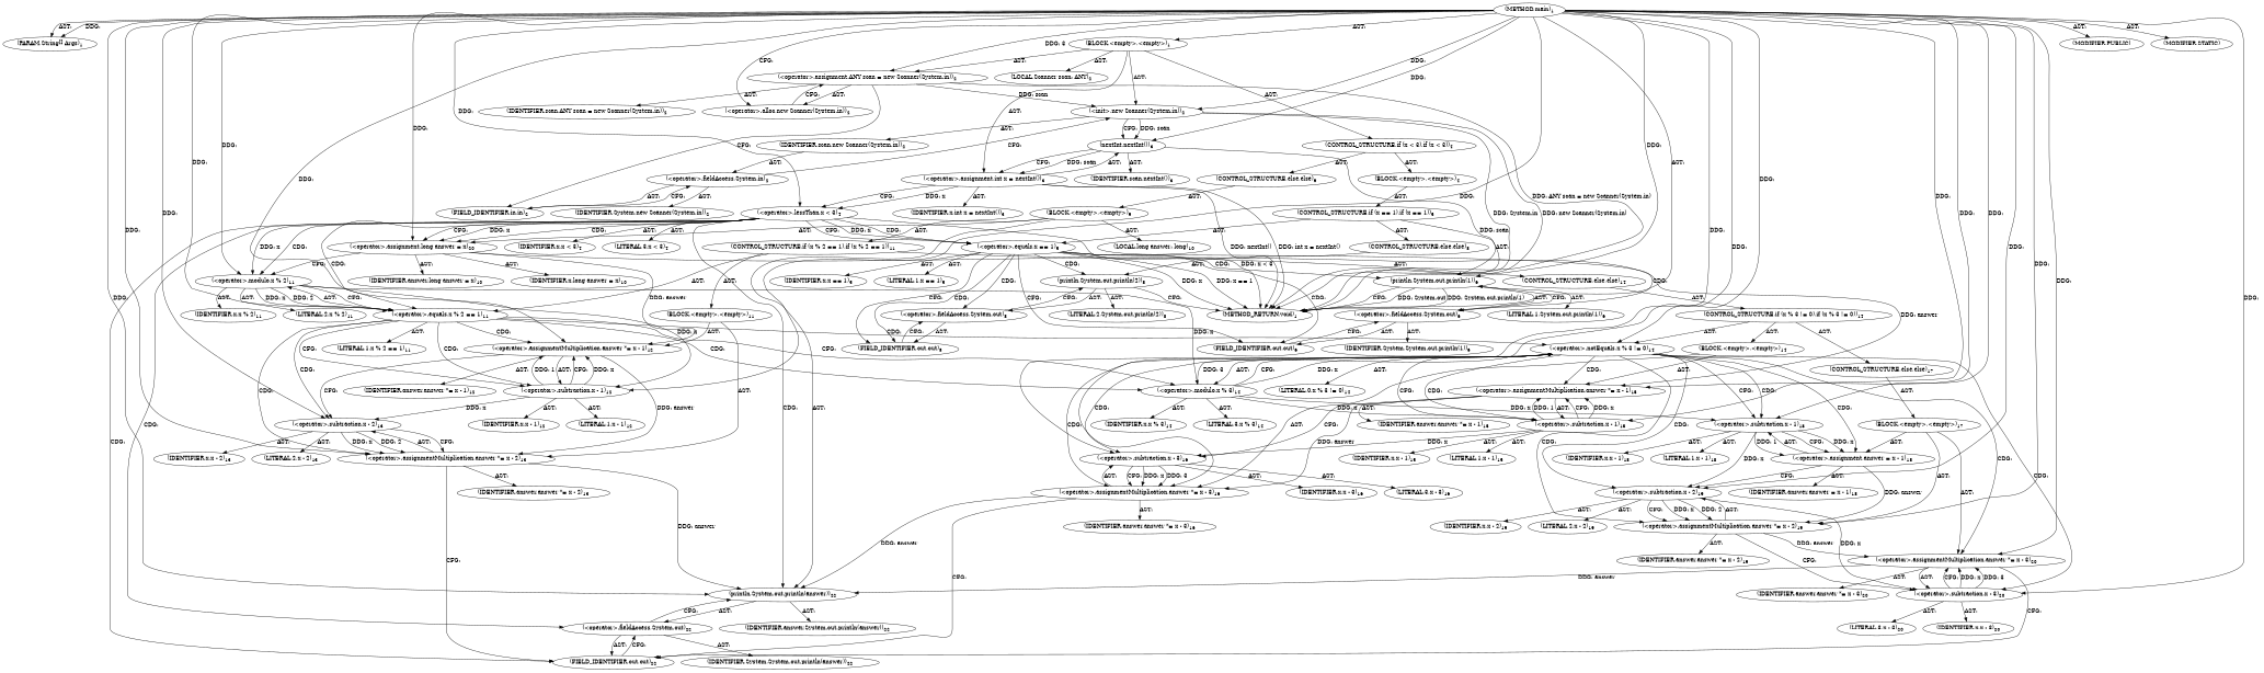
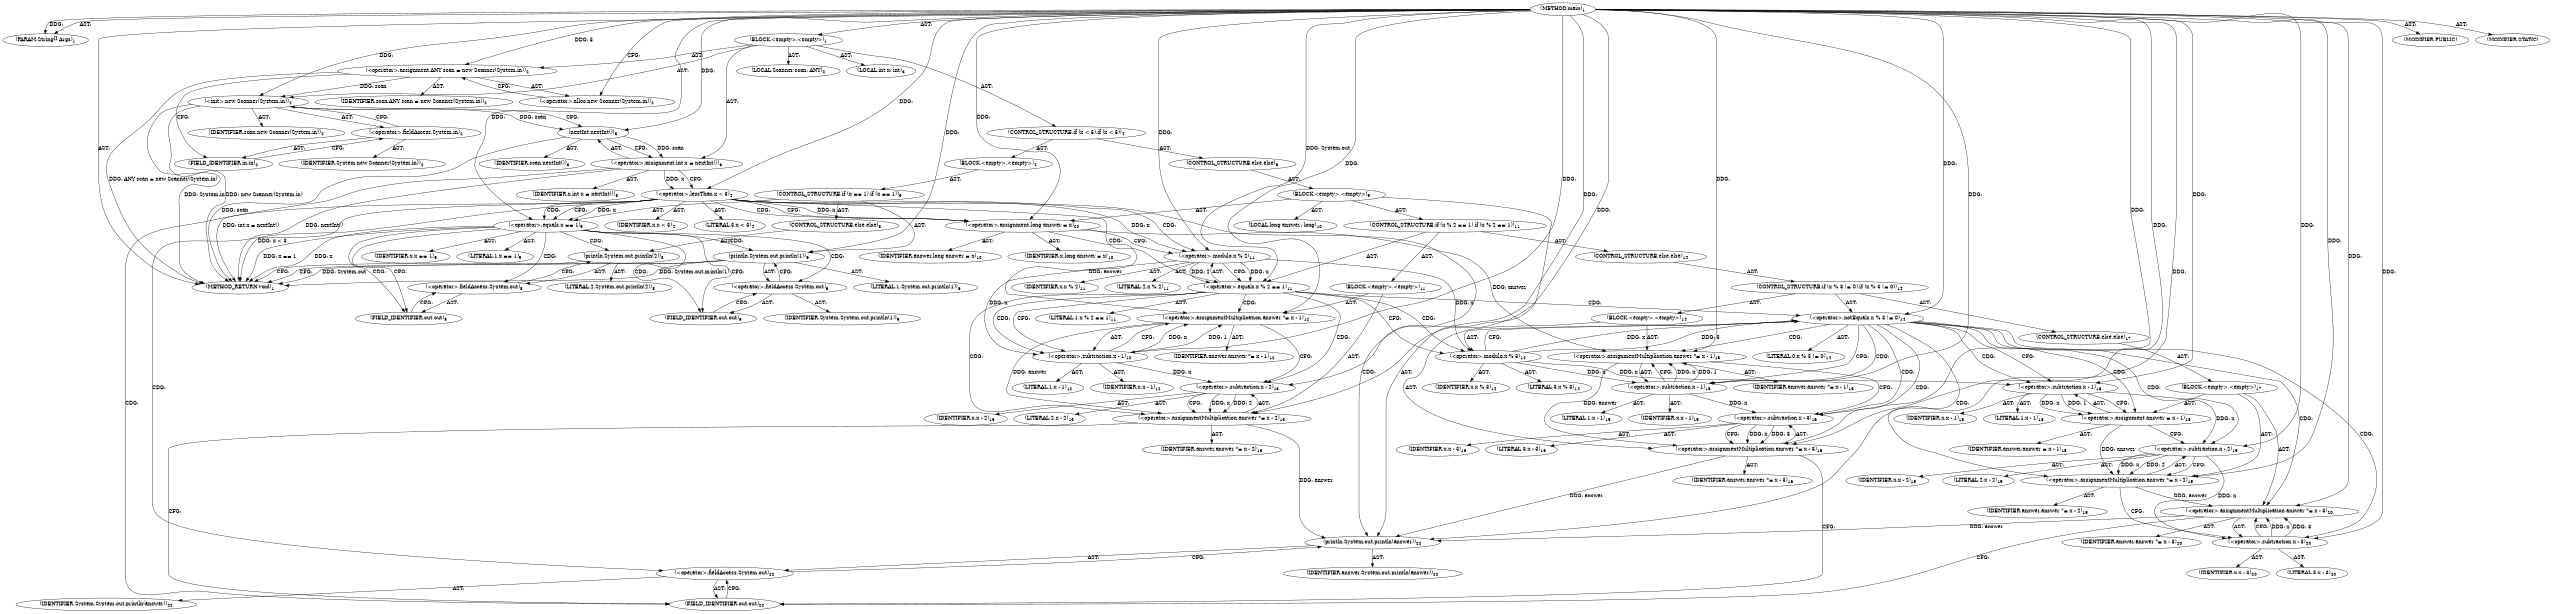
  digraph {
    n1 [label=<(METHOD,main)<SUB>1</SUB>>]
    n2 [label=<(PARAM,String[] Args)<SUB>1</SUB>>]
    n3 [label=<(BLOCK,&lt;empty&gt;,&lt;empty&gt;)<SUB>1</SUB>>]
    n4 [label=<(&lt;operator&gt;.assignment,ANY scan = new Scanner(System.in))<SUB>2</SUB>>]
    n5 [label=<(&lt;operator&gt;.alloc,new Scanner(System.in))<SUB>2</SUB>>]
    n6 [label=<(&lt;init&gt;,new Scanner(System.in))<SUB>2</SUB>>]
    n7 [label=<(nextInt,nextInt())<SUB>3</SUB>>]
    n8 [label=<(&lt;operator&gt;.lessThan,x &lt; 3)<SUB>4</SUB>>]
    n9 [label=<(&lt;operator&gt;.equals,x == 1)<SUB>5</SUB>>]
    n10 [label=<(println,System.out.println(1))<SUB>6</SUB>>]
    n11 [label=<(&lt;operator&gt;.assignment,long answer = x)<SUB>20</SUB>>]
    n12 [label=<(&lt;operator&gt;.equals,x % 2 == 1)<SUB>11</SUB>>]
    n13 [label=<(&lt;operator&gt;.modulo,x % 2)<SUB>11</SUB>>]
    n14 [label=<(&lt;operator&gt;.assignmentMultiplication,answer *= x - 1)<SUB>12</SUB>>]
    n15 [label=<(&lt;operator&gt;.subtraction,x - 1)<SUB>12</SUB>>]
    n16 [label=<(&lt;operator&gt;.assignmentMultiplication,answer *= x - 2)<SUB>13</SUB>>]
    n17 [label=<(&lt;operator&gt;.subtraction,x - 2)<SUB>13</SUB>>]
    n18 [label=<(&lt;operator&gt;.notEquals,x % 3 != 0)<SUB>14</SUB>>]
    n19 [label=<(&lt;operator&gt;.assignmentMultiplication,answer *= x - 1)<SUB>15</SUB>>]
    n20 [label=<(&lt;operator&gt;.subtraction,x - 1)<SUB>15</SUB>>]
    n21 [label=<(&lt;operator&gt;.assignmentMultiplication,answer *= x - 3)<SUB>16</SUB>>]
    n22 [label=<(&lt;operator&gt;.subtraction,x - 3)<SUB>16</SUB>>]
    n23 [label=<(&lt;operator&gt;.subtraction,x - 1)<SUB>18</SUB>>]
    n24 [label=<(&lt;operator&gt;.assignmentMultiplication,answer *= x - 2)<SUB>19</SUB>>]
    n25 [label=<(&lt;operator&gt;.subtraction,x - 2)<SUB>19</SUB>>]
    n26 [label=<(&lt;operator&gt;.assignmentMultiplication,answer *= x - 3)<SUB>20</SUB>>]
    n27 [label=<(&lt;operator&gt;.subtraction,x - 3)<SUB>20</SUB>>]
    n28 [label=<(println,System.out.println(answer))<SUB>22</SUB>>]
    n29 [label=<(MODIFIER,PUBLIC)>]
    n30 [label=<(MODIFIER,STATIC)>]
    n31 [label=<(METHOD_RETURN,void)<SUB>1</SUB>>]
    n32 [label=<(LOCAL,Scanner scan: ANY)<SUB>2</SUB>>]
+   n33 [label=<(LOCAL,int x: int)<SUB>3</SUB>>]
    n34 [label=<(&lt;operator&gt;.assignment,int x = nextInt())<SUB>3</SUB>>]
    n35 [label=<(CONTROL_STRUCTURE,if (x &lt; 3),if (x &lt; 3))<SUB>4</SUB>>]
    n36 [label=<(IDENTIFIER,scan,ANY scan = new Scanner(System.in))<SUB>2</SUB>>]
    n37 [label=<(FIELD_IDENTIFIER,in,in)<SUB>2</SUB>>]
    n38 [label=<(IDENTIFIER,scan,new Scanner(System.in))<SUB>2</SUB>>]
    n39 [label=<(&lt;operator&gt;.fieldAccess,System.in)<SUB>2</SUB>>]
    n40 [label=<(IDENTIFIER,scan,nextInt())<SUB>3</SUB>>]
    n41 [label=<(IDENTIFIER,x,x &lt; 3)<SUB>4</SUB>>]
    n42 [label=<(LITERAL,3,x &lt; 3)<SUB>4</SUB>>]
    n43 [label=<(&lt;operator&gt;.fieldAccess,System.out)<SUB>22</SUB>>]
    n44 [label=<(FIELD_IDENTIFIER,out,out)<SUB>22</SUB>>]
    n45 [label=<(println,System.out.println(2))<SUB>8</SUB>>]
    n46 [label=<(IDENTIFIER,x,x == 1)<SUB>5</SUB>>]
    n47 [label=<(LITERAL,1,x == 1)<SUB>5</SUB>>]
    n48 [label=<(&lt;operator&gt;.fieldAccess,System.out)<SUB>6</SUB>>]
    n49 [label=<(FIELD_IDENTIFIER,out,out)<SUB>6</SUB>>]
    n50 [label=<(&lt;operator&gt;.fieldAccess,System.out)<SUB>8</SUB>>]
    n51 [label=<(FIELD_IDENTIFIER,out,out)<SUB>8</SUB>>]
    n52 [label=<(LITERAL,1,System.out.println(1))<SUB>6</SUB>>]
    n53 [label=<(LITERAL,2,System.out.println(2))<SUB>8</SUB>>]
    n54 [label=<(IDENTIFIER,answer,long answer = x)<SUB>10</SUB>>]
    n55 [label=<(IDENTIFIER,x,long answer = x)<SUB>10</SUB>>]
    n56 [label=<(&lt;operator&gt;.modulo,x % 3)<SUB>14</SUB>>]
    n57 [label=<(LITERAL,1,x % 2 == 1)<SUB>11</SUB>>]
    n58 [label=<(IDENTIFIER,x,x % 2)<SUB>11</SUB>>]
    n59 [label=<(LITERAL,2,x % 2)<SUB>11</SUB>>]
    n60 [label=<(IDENTIFIER,answer,answer *= x - 1)<SUB>12</SUB>>]
    n61 [label=<(IDENTIFIER,x,x - 1)<SUB>12</SUB>>]
    n62 [label=<(LITERAL,1,x - 1)<SUB>12</SUB>>]
    n63 [label=<(IDENTIFIER,answer,answer *= x - 2)<SUB>13</SUB>>]
    n64 [label=<(IDENTIFIER,x,x - 2)<SUB>13</SUB>>]
    n65 [label=<(LITERAL,2,x - 2)<SUB>13</SUB>>]
    n66 [label=<(LITERAL,0,x % 3 != 0)<SUB>14</SUB>>]
    n67 [label=<(&lt;operator&gt;.assignment,answer = x - 1)<SUB>18</SUB>>]
    n68 [label=<(IDENTIFIER,x,x % 3)<SUB>14</SUB>>]
    n69 [label=<(LITERAL,3,x % 3)<SUB>14</SUB>>]
    n70 [label=<(IDENTIFIER,answer,answer *= x - 1)<SUB>15</SUB>>]
    n71 [label=<(IDENTIFIER,x,x - 1)<SUB>15</SUB>>]
    n72 [label=<(LITERAL,1,x - 1)<SUB>15</SUB>>]
    n73 [label=<(IDENTIFIER,answer,answer *= x - 3)<SUB>16</SUB>>]
    n74 [label=<(IDENTIFIER,x,x - 3)<SUB>16</SUB>>]
    n75 [label=<(LITERAL,3,x - 3)<SUB>16</SUB>>]
    n76 [label=<(IDENTIFIER,x,x - 1)<SUB>18</SUB>>]
    n77 [label=<(LITERAL,1,x - 1)<SUB>18</SUB>>]
    n78 [label=<(IDENTIFIER,answer,answer *= x - 2)<SUB>19</SUB>>]
    n79 [label=<(IDENTIFIER,x,x - 2)<SUB>19</SUB>>]
    n80 [label=<(LITERAL,2,x - 2)<SUB>19</SUB>>]
    n81 [label=<(IDENTIFIER,answer,answer *= x - 3)<SUB>20</SUB>>]
    n82 [label=<(IDENTIFIER,x,x - 3)<SUB>20</SUB>>]
    n83 [label=<(LITERAL,3,x - 3)<SUB>20</SUB>>]
    n84 [label=<(IDENTIFIER,answer,System.out.println(answer))<SUB>22</SUB>>]
    n85 [label=<(IDENTIFIER,x,int x = nextInt())<SUB>3</SUB>>]
    n86 [label=<(BLOCK,&lt;empty&gt;,&lt;empty&gt;)<SUB>4</SUB>>]
    n87 [label=<(CONTROL_STRUCTURE,else,else)<SUB>9</SUB>>]
    n88 [label=<(IDENTIFIER,System,new Scanner(System.in))<SUB>2</SUB>>]
    n89 [label=<(CONTROL_STRUCTURE,if (x == 1),if (x == 1))<SUB>5</SUB>>]
    n90 [label=<(BLOCK,&lt;empty&gt;,&lt;empty&gt;)<SUB>9</SUB>>]
    n91 [label=<(IDENTIFIER,System,System.out.println(answer))<SUB>22</SUB>>]
    n92 [label=<(CONTROL_STRUCTURE,else,else)<SUB>8</SUB>>]
    n93 [label=<(IDENTIFIER,System,System.out.println(1))<SUB>6</SUB>>]
    n94 [label=<(LOCAL,long answer: long)<SUB>10</SUB>>]
    n95 [label=<(CONTROL_STRUCTURE,if (x % 2 == 1),if (x % 2 == 1))<SUB>11</SUB>>]
    n96 [label=<(BLOCK,&lt;empty&gt;,&lt;empty&gt;)<SUB>11</SUB>>]
    n97 [label=<(CONTROL_STRUCTURE,else,else)<SUB>14</SUB>>]
    n98 [label=<(CONTROL_STRUCTURE,if (x % 3 != 0),if (x % 3 != 0))<SUB>14</SUB>>]
    n99 [label=<(BLOCK,&lt;empty&gt;,&lt;empty&gt;)<SUB>14</SUB>>]
    n100 [label=<(CONTROL_STRUCTURE,else,else)<SUB>17</SUB>>]
    n101 [label=<(BLOCK,&lt;empty&gt;,&lt;empty&gt;)<SUB>17</SUB>>]
    n102 [label=<(IDENTIFIER,answer,answer = x - 1)<SUB>18</SUB>>]
    n1 -> n2 [label="AST: "]
    n1 -> n2 [label="DDG: "]
    n1 -> n3 [label="AST: "]
    n1 -> n4 [label="DDG: 3"]
    n1 -> n5 [label="CFG: "]
    n1 -> n6 [label="DDG: "]
    n1 -> n7 [label="DDG: "]
    n1 -> n8 [label="DDG: "]
+   n1 -> n9 [label="DDG: "]
    n1 -> n10 [label="DDG: "]
    n1 -> n11 [label="DDG: "]
-   n1 -> n12 [label="DDG: "]
+   n1 -> n12 [label="DDG: System.out"]
    n1 -> n13 [label="DDG: "]
    n1 -> n14 [label="DDG: "]
    n1 -> n15 [label="DDG: "]
    n1 -> n16 [label="DDG: "]
    n1 -> n17 [label="DDG: "]
    n1 -> n18 [label="DDG: "]
    n1 -> n19 [label="DDG: "]
    n1 -> n20 [label="DDG: "]
    n1 -> n21 [label="DDG: "]
    n1 -> n22 [label="DDG: "]
    n1 -> n23 [label="DDG: "]
    n1 -> n24 [label="DDG: "]
    n1 -> n25 [label="DDG: "]
    n1 -> n26 [label="DDG: "]
    n1 -> n27 [label="DDG: "]
    n1 -> n28 [label="DDG: "]
    n1 -> n29 [label="AST: "]
    n1 -> n30 [label="AST: "]
    n1 -> n31 [label="AST: "]
    n3 -> n4 [label="AST: "]
    n3 -> n6 [label="AST: "]
    n3 -> n32 [label="AST: "]
+   n3 -> n33 [label="AST: "]
    n3 -> n34 [label="AST: "]
    n3 -> n35 [label="AST: "]
    n4 -> n5 [label="AST: "]
    n4 -> n6 [label="DDG: scan"]
    n4 -> n31 [label="DDG: ANY scan = new Scanner(System.in)"]
    n4 -> n36 [label="AST: "]
    n4 -> n37 [label="CFG: "]
    n5 -> n4 [label="CFG: "]
    n6 -> n7 [label="CFG: "]
    n6 -> n7 [label="DDG: scan"]
    n6 -> n31 [label="DDG: System.in"]
    n6 -> n31 [label="DDG: new Scanner(System.in)"]
    n6 -> n38 [label="AST: "]
-   n38 -> n39 [label="AST: "]
+   n6 -> n39 [label="AST: "]
    n7 -> n31 [label="DDG: scan"]
    n7 -> n34 [label="CFG: "]
    n7 -> n34 [label="DDG: scan"]
    n7 -> n40 [label="AST: "]
    n8 -> n9 [label="CFG: "]
    n8 -> n9 [label="DDG: x"]
    n8 -> n9 [label="CDG: "]
    n8 -> n11 [label="CFG: "]
    n8 -> n11 [label="DDG: x"]
    n8 -> n11 [label="CDG: "]
    n8 -> n12 [label="CDG: "]
    n8 -> n13 [label="DDG: x"]
    n8 -> n13 [label="CDG: "]
    n8 -> n28 [label="CDG: "]
    n8 -> n31 [label="DDG: x &lt; 3"]
    n8 -> n41 [label="AST: "]
    n8 -> n42 [label="AST: "]
    n8 -> n43 [label="CDG: "]
    n8 -> n44 [label="CDG: "]
    n9 -> n10 [label="CDG: "]
    n9 -> n31 [label="DDG: x"]
    n9 -> n31 [label="DDG: x == 1"]
    n9 -> n45 [label="CDG: "]
    n9 -> n46 [label="AST: "]
    n9 -> n47 [label="AST: "]
    n9 -> n48 [label="CDG: "]
    n9 -> n49 [label="CFG: "]
    n9 -> n49 [label="CDG: "]
    n9 -> n50 [label="CDG: "]
    n9 -> n51 [label="CFG: "]
    n9 -> n51 [label="CDG: "]
    n10 -> n31 [label="CFG: "]
    n10 -> n31 [label="DDG: System.out"]
    n10 -> n31 [label="DDG: System.out.println(1)"]
    n10 -> n48 [label="AST: "]
    n10 -> n52 [label="AST: "]
    n11 -> n13 [label="CFG: "]
    n11 -> n14 [label="DDG: answer"]
    n11 -> n19 [label="DDG: answer"]
    n11 -> n54 [label="AST: "]
    n11 -> n55 [label="AST: "]
    n12 -> n13 [label="AST: "]
    n12 -> n14 [label="CDG: "]
    n12 -> n15 [label="CFG: "]
    n12 -> n15 [label="CDG: "]
    n12 -> n16 [label="CDG: "]
    n12 -> n17 [label="CDG: "]
    n12 -> n18 [label="CDG: "]
    n12 -> n56 [label="CFG: "]
    n12 -> n56 [label="CDG: "]
    n12 -> n57 [label="AST: "]
    n13 -> n12 [label="CFG: "]
    n13 -> n12 [label="DDG: x"]
    n13 -> n12 [label="DDG: 2"]
    n13 -> n15 [label="DDG: x"]
    n13 -> n56 [label="DDG: x"]
    n13 -> n58 [label="AST: "]
    n13 -> n59 [label="AST: "]
    n14 -> n15 [label="AST: "]
    n14 -> n16 [label="DDG: answer"]
    n14 -> n17 [label="CFG: "]
    n14 -> n60 [label="AST: "]
    n15 -> n14 [label="CFG: "]
    n15 -> n14 [label="DDG: x"]
    n15 -> n14 [label="DDG: 1"]
    n15 -> n17 [label="DDG: x"]
    n15 -> n61 [label="AST: "]
    n15 -> n62 [label="AST: "]
    n16 -> n17 [label="AST: "]
    n16 -> n28 [label="DDG: answer"]
    n16 -> n44 [label="CFG: "]
    n16 -> n63 [label="AST: "]
    n17 -> n16 [label="CFG: "]
    n17 -> n16 [label="DDG: x"]
    n17 -> n16 [label="DDG: 2"]
    n17 -> n64 [label="AST: "]
    n17 -> n65 [label="AST: "]
    n18 -> n19 [label="CDG: "]
    n18 -> n20 [label="CFG: "]
    n18 -> n20 [label="CDG: "]
    n18 -> n21 [label="CDG: "]
    n18 -> n22 [label="CDG: "]
    n18 -> n23 [label="CFG: "]
    n18 -> n23 [label="CDG: "]
    n18 -> n24 [label="CDG: "]
    n18 -> n25 [label="CDG: "]
    n18 -> n26 [label="CDG: "]
    n18 -> n27 [label="CDG: "]
    n18 -> n56 [label="AST: "]
    n18 -> n66 [label="AST: "]
    n18 -> n67 [label="CDG: "]
    n19 -> n20 [label="AST: "]
    n19 -> n21 [label="DDG: answer"]
    n19 -> n22 [label="CFG: "]
    n19 -> n70 [label="AST: "]
    n20 -> n19 [label="CFG: "]
    n20 -> n19 [label="DDG: x"]
    n20 -> n19 [label="DDG: 1"]
    n20 -> n22 [label="DDG: x"]
    n20 -> n71 [label="AST: "]
    n20 -> n72 [label="AST: "]
    n21 -> n22 [label="AST: "]
    n21 -> n28 [label="DDG: answer"]
    n21 -> n44 [label="CFG: "]
    n21 -> n73 [label="AST: "]
    n22 -> n21 [label="CFG: "]
    n22 -> n21 [label="DDG: x"]
    n22 -> n21 [label="DDG: 3"]
    n22 -> n74 [label="AST: "]
    n22 -> n75 [label="AST: "]
    n23 -> n25 [label="DDG: x"]
    n23 -> n67 [label="CFG: "]
    n23 -> n67 [label="DDG: x"]
    n23 -> n67 [label="DDG: 1"]
    n23 -> n76 [label="AST: "]
    n23 -> n77 [label="AST: "]
    n24 -> n25 [label="AST: "]
    n24 -> n26 [label="DDG: answer"]
    n24 -> n27 [label="CFG: "]
    n24 -> n78 [label="AST: "]
    n25 -> n24 [label="CFG: "]
    n25 -> n24 [label="DDG: x"]
    n25 -> n24 [label="DDG: 2"]
    n25 -> n27 [label="DDG: x"]
    n25 -> n79 [label="AST: "]
    n25 -> n80 [label="AST: "]
    n26 -> n27 [label="AST: "]
    n26 -> n28 [label="DDG: answer"]
    n26 -> n44 [label="CFG: "]
    n26 -> n81 [label="AST: "]
    n27 -> n26 [label="CFG: "]
    n27 -> n26 [label="DDG: x"]
    n27 -> n26 [label="DDG: 3"]
    n27 -> n82 [label="AST: "]
    n27 -> n83 [label="AST: "]
    n28 -> n43 [label="AST: "]
    n28 -> n84 [label="AST: "]
    n34 -> n7 [label="AST: "]
    n34 -> n8 [label="CFG: "]
    n34 -> n8 [label="DDG: x"]
    n34 -> n31 [label="DDG: nextInt()"]
    n34 -> n31 [label="DDG: int x = nextInt()"]
    n34 -> n85 [label="AST: "]
    n35 -> n86 [label="AST: "]
    n35 -> n87 [label="AST: "]
    n37 -> n39 [label="CFG: "]
    n39 -> n6 [label="CFG: "]
    n39 -> n37 [label="AST: "]
    n39 -> n88 [label="AST: "]
    n43 -> n28 [label="CFG: "]
    n43 -> n44 [label="AST: "]
    n43 -> n91 [label="AST: "]
    n44 -> n43 [label="CFG: "]
    n45 -> n31 [label="CFG: "]
    n45 -> n50 [label="AST: "]
    n45 -> n53 [label="AST: "]
    n48 -> n10 [label="CFG: "]
    n48 -> n49 [label="AST: "]
    n48 -> n93 [label="AST: "]
    n49 -> n48 [label="CFG: "]
    n50 -> n45 [label="CFG: "]
    n50 -> n51 [label="AST: "]
    n51 -> n50 [label="CFG: "]
    n56 -> n18 [label="CFG: "]
    n56 -> n18 [label="DDG: x"]
    n56 -> n18 [label="DDG: 3"]
    n56 -> n20 [label="DDG: x"]
    n56 -> n23 [label="DDG: x"]
    n56 -> n68 [label="AST: "]
    n56 -> n69 [label="AST: "]
    n67 -> n23 [label="AST: "]
    n67 -> n24 [label="DDG: answer"]
    n67 -> n25 [label="CFG: "]
    n67 -> n102 [label="AST: "]
    n86 -> n89 [label="AST: "]
    n87 -> n90 [label="AST: "]
    n89 -> n9 [label="AST: "]
    n89 -> n10 [label="AST: "]
    n89 -> n92 [label="AST: "]
    n90 -> n11 [label="AST: "]
    n90 -> n28 [label="AST: "]
    n90 -> n94 [label="AST: "]
    n90 -> n95 [label="AST: "]
    n92 -> n45 [label="AST: "]
    n95 -> n12 [label="AST: "]
    n95 -> n96 [label="AST: "]
    n95 -> n97 [label="AST: "]
    n96 -> n14 [label="AST: "]
    n96 -> n16 [label="AST: "]
    n97 -> n98 [label="AST: "]
    n98 -> n18 [label="AST: "]
    n98 -> n99 [label="AST: "]
    n98 -> n100 [label="AST: "]
    n99 -> n19 [label="AST: "]
    n99 -> n21 [label="AST: "]
    n100 -> n101 [label="AST: "]
    n101 -> n24 [label="AST: "]
    n101 -> n26 [label="AST: "]
    n101 -> n67 [label="AST: "]
  }
